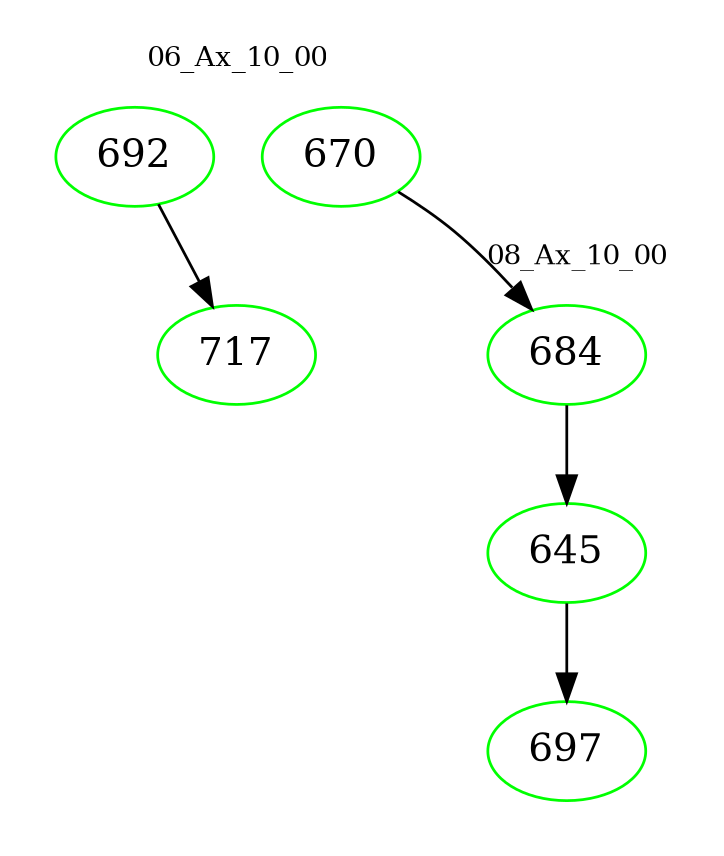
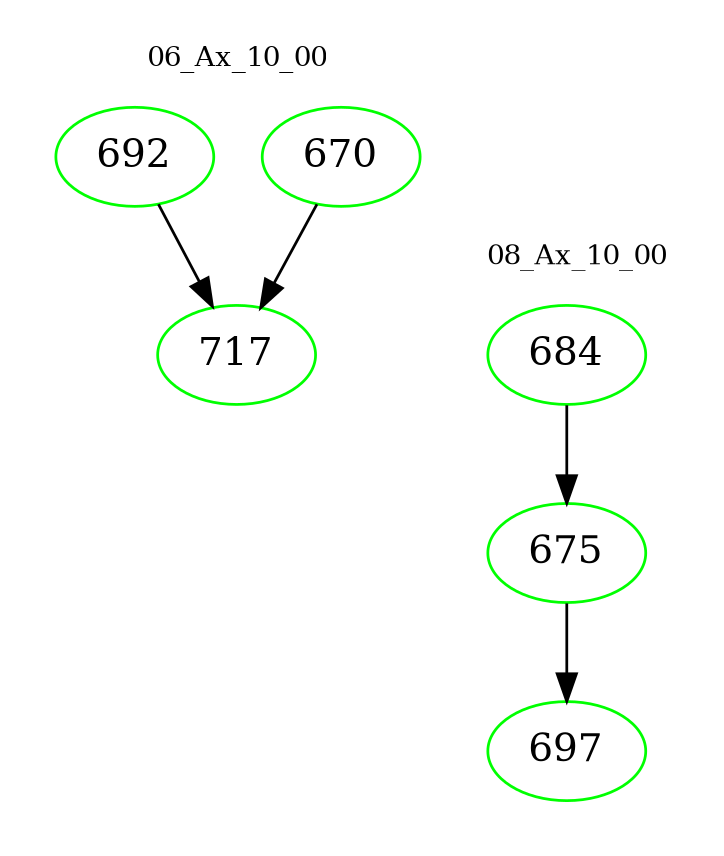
  digraph {
    node [color=green]
    edge [color=black]
    n1 [label=684]
-   n2 [label=645]
+   n2 [label=675]
    n3 [label=697]
    n4 [label=692]
    n5 [label=670]
    n6 [label=717]
    subgraph cluster_1 {
      color=white
      fontsize=10
      label="08_Ax_10_00"
      n1
      n2
      n3
    }
    subgraph cluster_2 {
      color=white
      fontsize=10
      label="06_Ax_10_00"
      n4
      n5
      n6
    }
    n1 -> n2
    n2 -> n3
    n4 -> n6
-   n5 -> n1
+   n5 -> n6
  }
